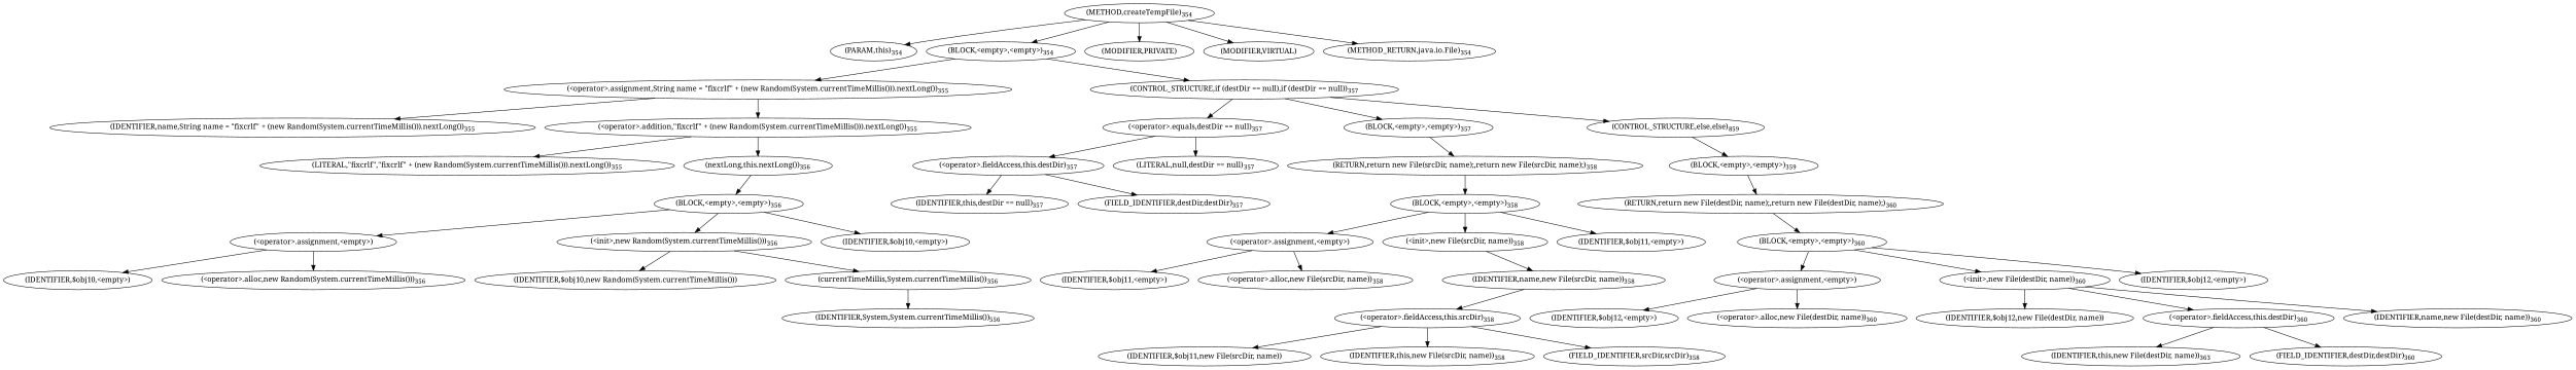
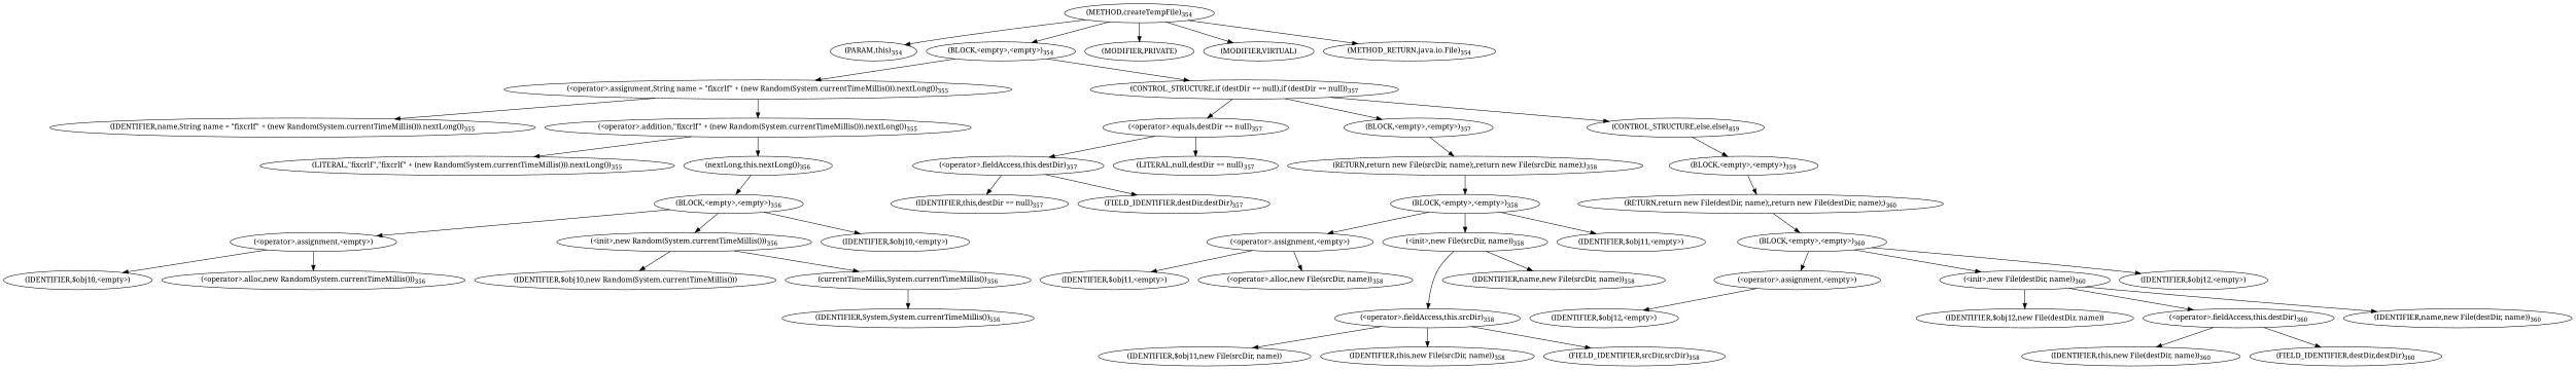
  digraph {
    fontname="Noto Serif"
    node [fontname="Noto Serif"]
    edge [fontname="Noto Serif"]
    n1 [label=<(METHOD,createTempFile)<SUB>354</SUB>>]
    n2 [label=<(PARAM,this)<SUB>354</SUB>>]
    n3 [label=<(BLOCK,&lt;empty&gt;,&lt;empty&gt;)<SUB>354</SUB>>]
    n4 [label=<(MODIFIER,PRIVATE)>]
    n5 [label=<(MODIFIER,VIRTUAL)>]
    n6 [label=<(METHOD_RETURN,java.io.File)<SUB>354</SUB>>]
    n7 [label=<(&lt;operator&gt;.assignment,String name = &quot;fixcrlf&quot; + (new Random(System.currentTimeMillis())).nextLong())<SUB>355</SUB>>]
    n8 [label=<(CONTROL_STRUCTURE,if (destDir == null),if (destDir == null))<SUB>357</SUB>>]
    n9 [label=<(IDENTIFIER,name,String name = &quot;fixcrlf&quot; + (new Random(System.currentTimeMillis())).nextLong())<SUB>355</SUB>>]
    n10 [label=<(&lt;operator&gt;.addition,&quot;fixcrlf&quot; + (new Random(System.currentTimeMillis())).nextLong())<SUB>355</SUB>>]
    n11 [label=<(&lt;operator&gt;.equals,destDir == null)<SUB>357</SUB>>]
    n12 [label=<(BLOCK,&lt;empty&gt;,&lt;empty&gt;)<SUB>357</SUB>>]
    n13 [label=<(CONTROL_STRUCTURE,else,else)<SUB>859</SUB>>]
    n14 [label=<(LITERAL,&quot;fixcrlf&quot;,&quot;fixcrlf&quot; + (new Random(System.currentTimeMillis())).nextLong())<SUB>355</SUB>>]
    n15 [label=<(nextLong,this.nextLong())<SUB>356</SUB>>]
    n16 [label=<(BLOCK,&lt;empty&gt;,&lt;empty&gt;)<SUB>356</SUB>>]
    n17 [label=<(&lt;operator&gt;.assignment,&lt;empty&gt;)>]
    n18 [label=<(&lt;init&gt;,new Random(System.currentTimeMillis()))<SUB>356</SUB>>]
    n19 [label=<(IDENTIFIER,$obj10,&lt;empty&gt;)>]
    n20 [label=<(IDENTIFIER,$obj10,&lt;empty&gt;)>]
    n21 [label=<(&lt;operator&gt;.alloc,new Random(System.currentTimeMillis()))<SUB>356</SUB>>]
    n22 [label=<(IDENTIFIER,$obj10,new Random(System.currentTimeMillis()))>]
    n23 [label=<(currentTimeMillis,System.currentTimeMillis())<SUB>356</SUB>>]
    n24 [label=<(IDENTIFIER,System,System.currentTimeMillis())<SUB>556</SUB>>]
    n25 [label=<(&lt;operator&gt;.fieldAccess,this.destDir)<SUB>357</SUB>>]
    n26 [label=<(LITERAL,null,destDir == null)<SUB>357</SUB>>]
    n27 [label=<(RETURN,return new File(srcDir, name);,return new File(srcDir, name);)<SUB>358</SUB>>]
    n28 [label=<(BLOCK,&lt;empty&gt;,&lt;empty&gt;)<SUB>359</SUB>>]
    n29 [label=<(IDENTIFIER,this,destDir == null)<SUB>357</SUB>>]
    n30 [label=<(FIELD_IDENTIFIER,destDir,destDir)<SUB>357</SUB>>]
    n31 [label=<(BLOCK,&lt;empty&gt;,&lt;empty&gt;)<SUB>358</SUB>>]
    n32 [label=<(&lt;operator&gt;.assignment,&lt;empty&gt;)>]
    n33 [label=<(&lt;init&gt;,new File(srcDir, name))<SUB>358</SUB>>]
    n34 [label=<(IDENTIFIER,$obj11,&lt;empty&gt;)>]
    n35 [label=<(IDENTIFIER,$obj11,&lt;empty&gt;)>]
    n36 [label=<(&lt;operator&gt;.alloc,new File(srcDir, name))<SUB>358</SUB>>]
    n37 [label=<(&lt;operator&gt;.fieldAccess,this.srcDir)<SUB>358</SUB>>]
    n38 [label=<(IDENTIFIER,name,new File(srcDir, name))<SUB>358</SUB>>]
    n39 [label=<(IDENTIFIER,$obj11,new File(srcDir, name))>]
    n40 [label=<(IDENTIFIER,this,new File(srcDir, name))<SUB>358</SUB>>]
    n41 [label=<(FIELD_IDENTIFIER,srcDir,srcDir)<SUB>358</SUB>>]
    n42 [label=<(RETURN,return new File(destDir, name);,return new File(destDir, name);)<SUB>360</SUB>>]
    n43 [label=<(BLOCK,&lt;empty&gt;,&lt;empty&gt;)<SUB>360</SUB>>]
    n44 [label=<(&lt;operator&gt;.assignment,&lt;empty&gt;)>]
    n45 [label=<(&lt;init&gt;,new File(destDir, name))<SUB>360</SUB>>]
    n46 [label=<(IDENTIFIER,$obj12,&lt;empty&gt;)>]
    n47 [label=<(IDENTIFIER,$obj12,&lt;empty&gt;)>]
-   n48 [label=<(&lt;operator&gt;.alloc,new File(destDir, name))<SUB>360</SUB>>]
    n49 [label=<(IDENTIFIER,$obj12,new File(destDir, name))>]
    n50 [label=<(&lt;operator&gt;.fieldAccess,this.destDir)<SUB>360</SUB>>]
    n51 [label=<(IDENTIFIER,name,new File(destDir, name))<SUB>360</SUB>>]
-   n52 [label=<(IDENTIFIER,this,new File(destDir, name))<SUB>363</SUB>>]
+   n52 [label=<(IDENTIFIER,this,new File(destDir, name))<SUB>360</SUB>>]
    n53 [label=<(FIELD_IDENTIFIER,destDir,destDir)<SUB>360</SUB>>]
    n1 -> n2
    n1 -> n3
    n1 -> n4
    n1 -> n5
    n1 -> n6
    n3 -> n7
    n3 -> n8
    n7 -> n9
    n7 -> n10
    n8 -> n11
    n8 -> n12
    n8 -> n13
    n10 -> n14
    n10 -> n15
    n11 -> n25
    n11 -> n26
    n12 -> n27
    n13 -> n28
    n15 -> n16
    n16 -> n17
    n16 -> n18
    n16 -> n19
    n17 -> n20
    n17 -> n21
    n18 -> n22
    n18 -> n23
    n23 -> n24
    n25 -> n29
    n25 -> n30
    n27 -> n31
    n28 -> n42
    n31 -> n32
    n31 -> n33
    n31 -> n34
    n32 -> n35
    n32 -> n36
-   n38 -> n37
+   n33 -> n37
    n33 -> n38
    n37 -> n39
    n37 -> n40
    n37 -> n41
    n42 -> n43
    n43 -> n44
    n43 -> n45
    n43 -> n46
    n44 -> n47
-   n44 -> n48
    n45 -> n49
    n45 -> n50
    n45 -> n51
    n50 -> n52
    n50 -> n53
  }
